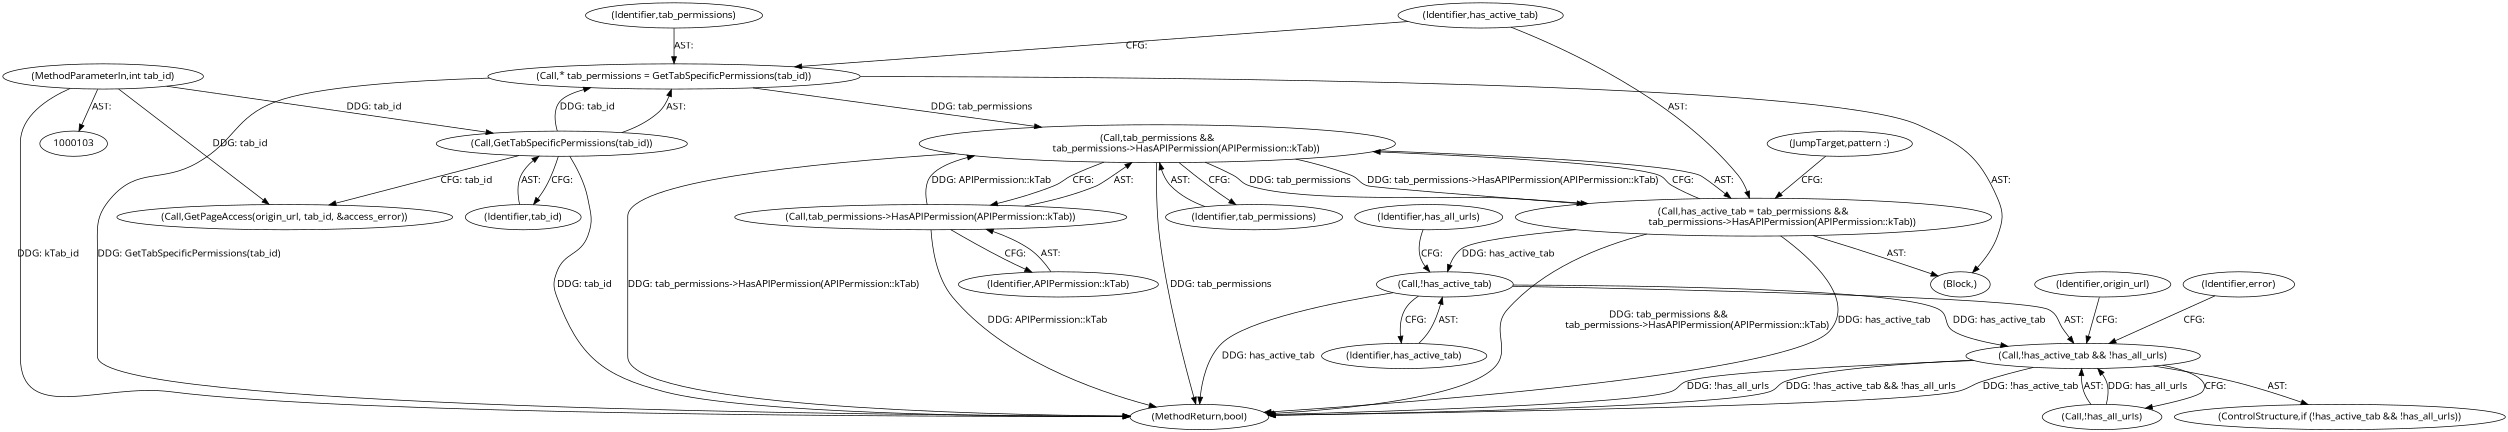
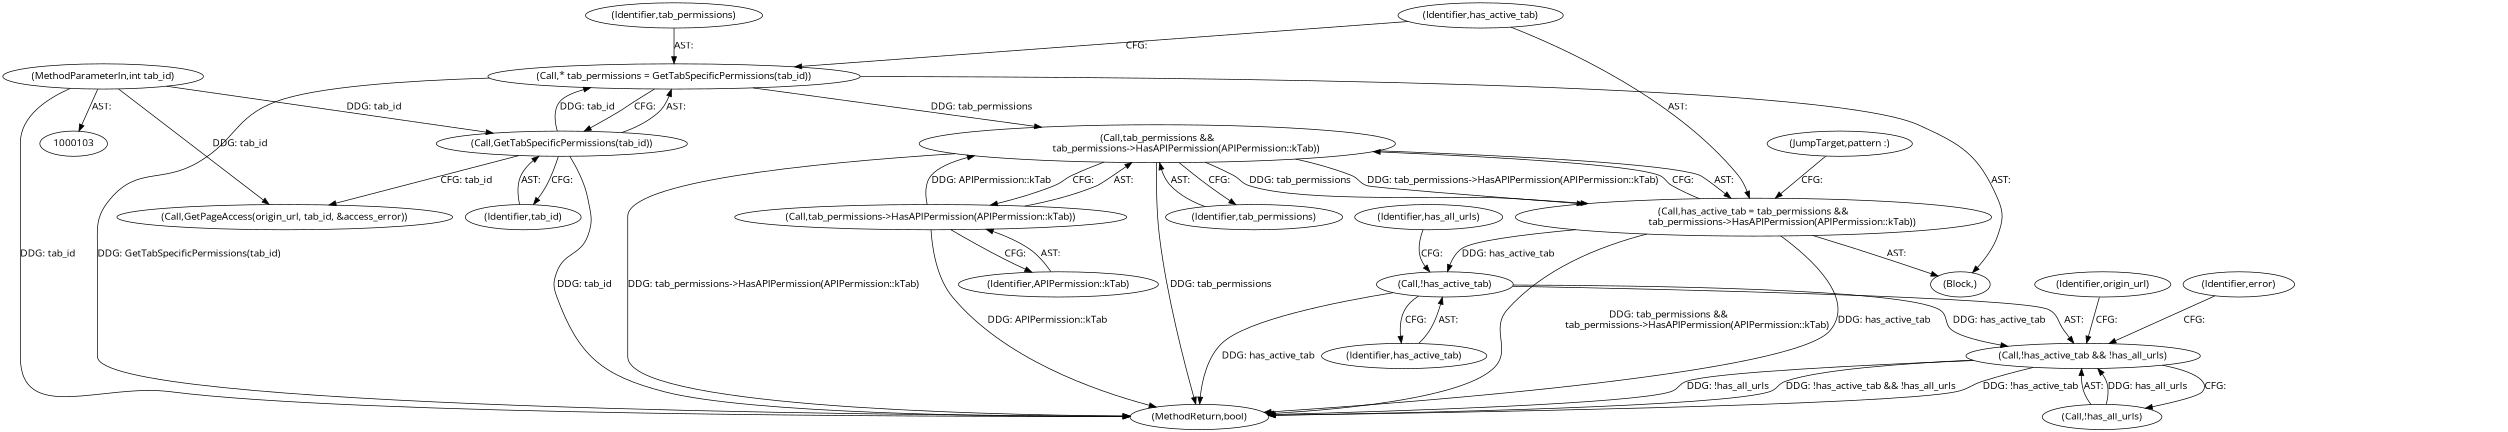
  digraph {
    fontname="Open Sans"
    node [fontname="Open Sans"]
    edge [fontname="Open Sans"]
    n1 [label="(Call,tab_permissions &&\n                      tab_permissions->HasAPIPermission(APIPermission::kTab))"]
    n2 [label="(Call,tab_permissions->HasAPIPermission(APIPermission::kTab))"]
    n3 [label="(Call,has_active_tab = tab_permissions &&\n                      tab_permissions->HasAPIPermission(APIPermission::kTab))"]
    n4 [label="(MethodReturn,bool)"]
    n5 [label="(Identifier,tab_permissions)"]
    n6 [label="(Identifier,APIPermission::kTab)"]
    n7 [label="(Block,)"]
    n8 [label="(Call,!has_active_tab)"]
    n9 [label="(Call,* tab_permissions = GetTabSpecificPermissions(tab_id))"]
    n10 [label="(Call,GetTabSpecificPermissions(tab_id))"]
    n11 [label="(Identifier,tab_id)"]
    n12 [label="(Call,GetPageAccess(origin_url, tab_id, &access_error))"]
    n13 [label="(MethodParameterIn,int tab_id)"]
    1000103
    n15 [label="(Call,!has_active_tab && !has_all_urls)"]
    n16 [label="(Identifier,has_active_tab)"]
    n17 [label="(Call,!has_all_urls)"]
-   n18 [label="(ControlStructure,if (!has_active_tab && !has_all_urls))"]
    n19 [label="(Identifier,origin_url)"]
    n20 [label="(Identifier,error)"]
    n21 [label="(Identifier,tab_permissions)"]
    n22 [label="(JumpTarget,pattern :)"]
    n23 [label="(Identifier,has_all_urls)"]
    n24 [label="(Identifier,has_active_tab)"]
    n1 -> n2 [label="CFG: "]
    n1 -> n3 [label="AST: "]
    n1 -> n3 [label="DDG: tab_permissions"]
    n1 -> n3 [label="DDG: tab_permissions->HasAPIPermission(APIPermission::kTab)"]
    n1 -> n4 [label="DDG: tab_permissions->HasAPIPermission(APIPermission::kTab)"]
    n1 -> n4 [label="DDG: tab_permissions"]
    n1 -> n5 [label="CFG: "]
    n2 -> n1 [label="AST: "]
    n2 -> n1 [label="DDG: APIPermission::kTab"]
    n2 -> n4 [label="DDG: APIPermission::kTab"]
    n2 -> n6 [label="CFG: "]
    n3 -> n1 [label="CFG: "]
    n3 -> n4 [label="DDG: tab_permissions &&\n                      tab_permissions->HasAPIPermission(APIPermission::kTab)"]
    n3 -> n4 [label="DDG: has_active_tab"]
    n3 -> n7 [label="AST: "]
    n3 -> n8 [label="DDG: has_active_tab"]
    n5 -> n1 [label="AST: "]
    n6 -> n2 [label="AST: "]
    n8 -> n4 [label="DDG: has_active_tab"]
    n8 -> n15 [label="AST: "]
    n8 -> n15 [label="DDG: has_active_tab"]
    n8 -> n16 [label="CFG: "]
    n9 -> n1 [label="DDG: tab_permissions"]
    n9 -> n4 [label="DDG: GetTabSpecificPermissions(tab_id)"]
    n9 -> n7 [label="AST: "]
+   n9 -> n10 [label="CFG: "]
    n10 -> n4 [label="DDG: tab_id"]
    n10 -> n9 [label="AST: "]
    n10 -> n9 [label="DDG: tab_id"]
    n10 -> n11 [label="CFG: "]
    n10 -> n12 [label="CFG: tab_id"]
    n11 -> n10 [label="AST: "]
-   n13 -> n4 [label="DDG: kTab_id"]
+   n13 -> n4 [label="DDG: tab_id"]
    n13 -> n10 [label="DDG: tab_id"]
    n13 -> n12 [label="DDG: tab_id"]
    n13 -> 1000103 [label="AST: "]
    n15 -> n4 [label="DDG: !has_all_urls"]
    n15 -> n4 [label="DDG: !has_active_tab && !has_all_urls"]
    n15 -> n4 [label="DDG: !has_active_tab"]
    n15 -> n17 [label="CFG: "]
-   n15 -> n18 [label="AST: "]
    n16 -> n8 [label="AST: "]
    n17 -> n15 [label="AST: "]
    n17 -> n15 [label="DDG: has_all_urls"]
    n19 -> n15 [label="CFG: "]
    n20 -> n15 [label="CFG: "]
    n21 -> n9 [label="AST: "]
    n22 -> n3 [label="CFG: "]
    n23 -> n8 [label="CFG: "]
    n24 -> n3 [label="AST: "]
    n24 -> n9 [label="CFG: "]
  }
